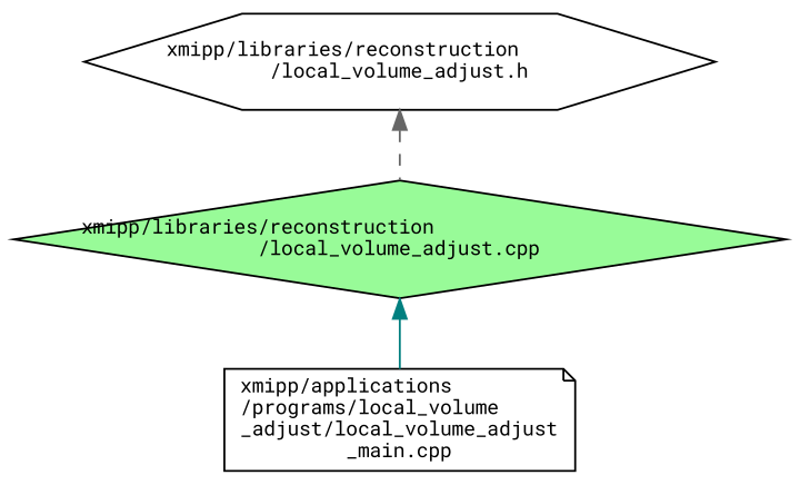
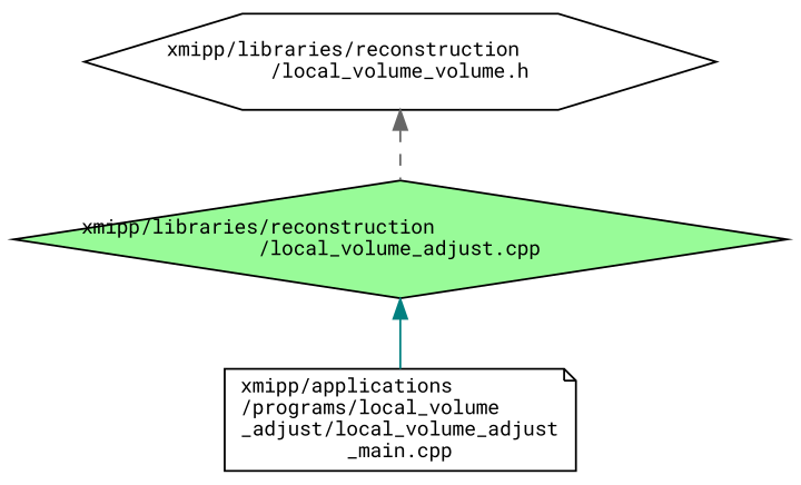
  digraph {
    fontname="Roboto Mono"
    node [color=black fillcolor=white fontname="Roboto Mono" fontsize=10 style=filled]
    edge [dir=back fontname="Roboto Mono" fontsize=10 labelfontname=Helvetica labelfontsize=10]
-   n1 [fontcolor=black height=0.2 label="xmipp/libraries/reconstruction\l/local_volume_adjust.h" shape=hexagon width=0.4]
+   n1 [fontcolor=black height=0.2 label="xmipp/libraries/reconstruction\l/local_volume_volume.h" shape=hexagon width=0.4]
    n2 [fillcolor=palegreen height=0.2 label="xmipp/libraries/reconstruction\l/local_volume_adjust.cpp" shape=diamond width=0.4]
    n3 [height=0.2 label="xmipp/applications\l/programs/local_volume\l_adjust/local_volume_adjust\l_main.cpp" shape=note width=0.4]
    n1 -> n2 [color=gray40 style=dashed]
    n2 -> n3 [color=teal style=solid]
  }
